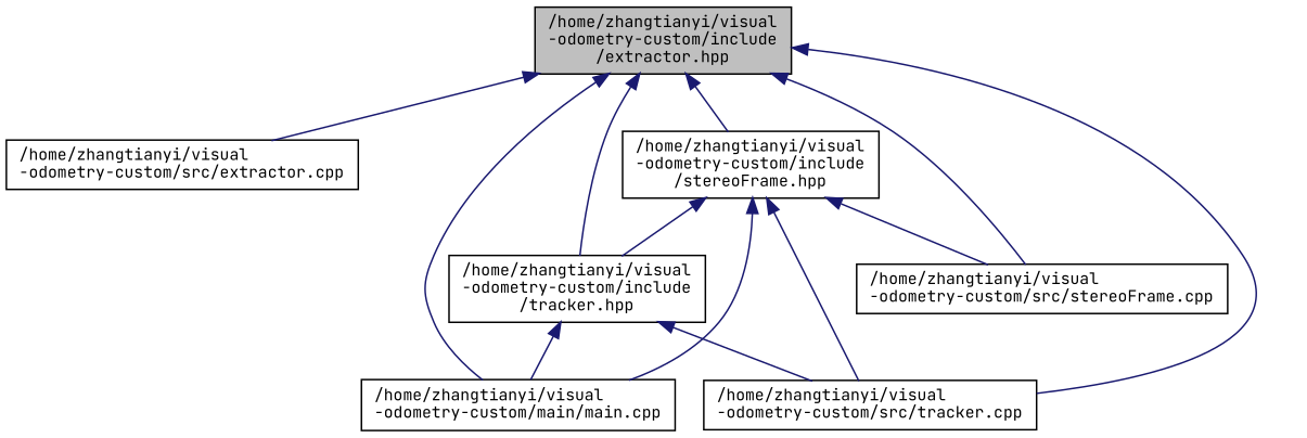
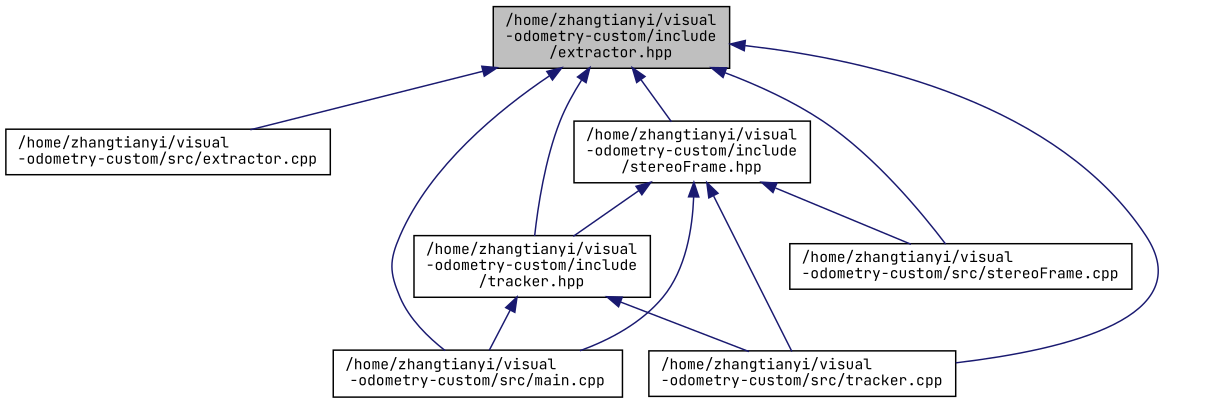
  digraph {
    fontname="JetBrains Mono"
    node [color=black fillcolor=white fontname="JetBrains Mono" fontsize=10 shape=record style=filled]
    edge [color=midnightblue dir=back fontname="JetBrains Mono" fontsize=10 labelfontname=Helvetica labelfontsize=10 style=solid]
    n1 [fillcolor=grey75 fontcolor=black height=0.2 label="/home/zhangtianyi/visual\l-odometry-custom/include\l/extractor.hpp" width=0.4]
    n2 [height=0.2 label="/home/zhangtianyi/visual\l-odometry-custom/src/extractor.cpp" width=0.4]
-   n3 [height=0.2 label="/home/zhangtianyi/visual\l-odometry-custom/main/main.cpp" width=0.4]
+   n3 [height=0.2 label="/home/zhangtianyi/visual\l-odometry-custom/src/main.cpp" width=0.4]
    n4 [height=0.2 label="/home/zhangtianyi/visual\l-odometry-custom/include\l/tracker.hpp" width=0.4]
    n5 [height=0.2 label="/home/zhangtianyi/visual\l-odometry-custom/src/tracker.cpp" width=0.4]
    n6 [height=0.2 label="/home/zhangtianyi/visual\l-odometry-custom/include\l/stereoFrame.hpp" width=0.4]
    n7 [height=0.2 label="/home/zhangtianyi/visual\l-odometry-custom/src/stereoFrame.cpp" width=0.4]
    n1 -> n2
    n1 -> n3
    n1 -> n4
    n1 -> n5
    n1 -> n6
    n1 -> n7
    n4 -> n3
    n4 -> n5
    n6 -> n3
    n6 -> n4
    n6 -> n5
    n6 -> n7
  }
